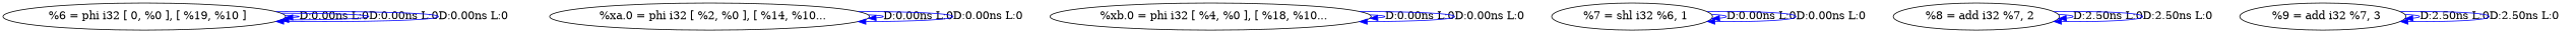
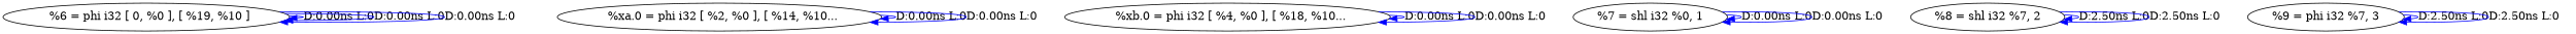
  digraph {
    edge [color=blue]
    n1 [label="  %6 = phi i32 [ 0, %0 ], [ %19, %10 ]"]
    n2 [label="  %xa.0 = phi i32 [ %2, %0 ], [ %14, %10..."]
    n3 [label="  %xb.0 = phi i32 [ %4, %0 ], [ %18, %10..."]
-   n4 [label="  %7 = shl i32 %6, 1"]
-   n5 [label="  %8 = add i32 %7, 2"]
-   n6 [label="  %9 = add i32 %7, 3"]
+   n4 [label="%7 = shl i32 %0, 1"]
+   n5 [label="%8 = shl i32 %7, 2"]
+   n6 [label="%9 = phi i32 %7, 3"]
    n1 -> n1 [label="D:0.00ns L:0"]
    n1 -> n1 [label="D:0.00ns L:0"]
    n1 -> n1 [label="D:0.00ns L:0"]
    n2 -> n2 [label="D:0.00ns L:0"]
    n2 -> n2 [label="D:0.00ns L:0"]
    n3 -> n3 [label="D:0.00ns L:0"]
    n3 -> n3 [label="D:0.00ns L:0"]
    n4 -> n4 [label="D:0.00ns L:0"]
    n4 -> n4 [label="D:0.00ns L:0"]
    n5 -> n5 [label="D:2.50ns L:0"]
    n5 -> n5 [label="D:2.50ns L:0"]
    n6 -> n6 [label="D:2.50ns L:0"]
    n6 -> n6 [label="D:2.50ns L:0"]
  }
